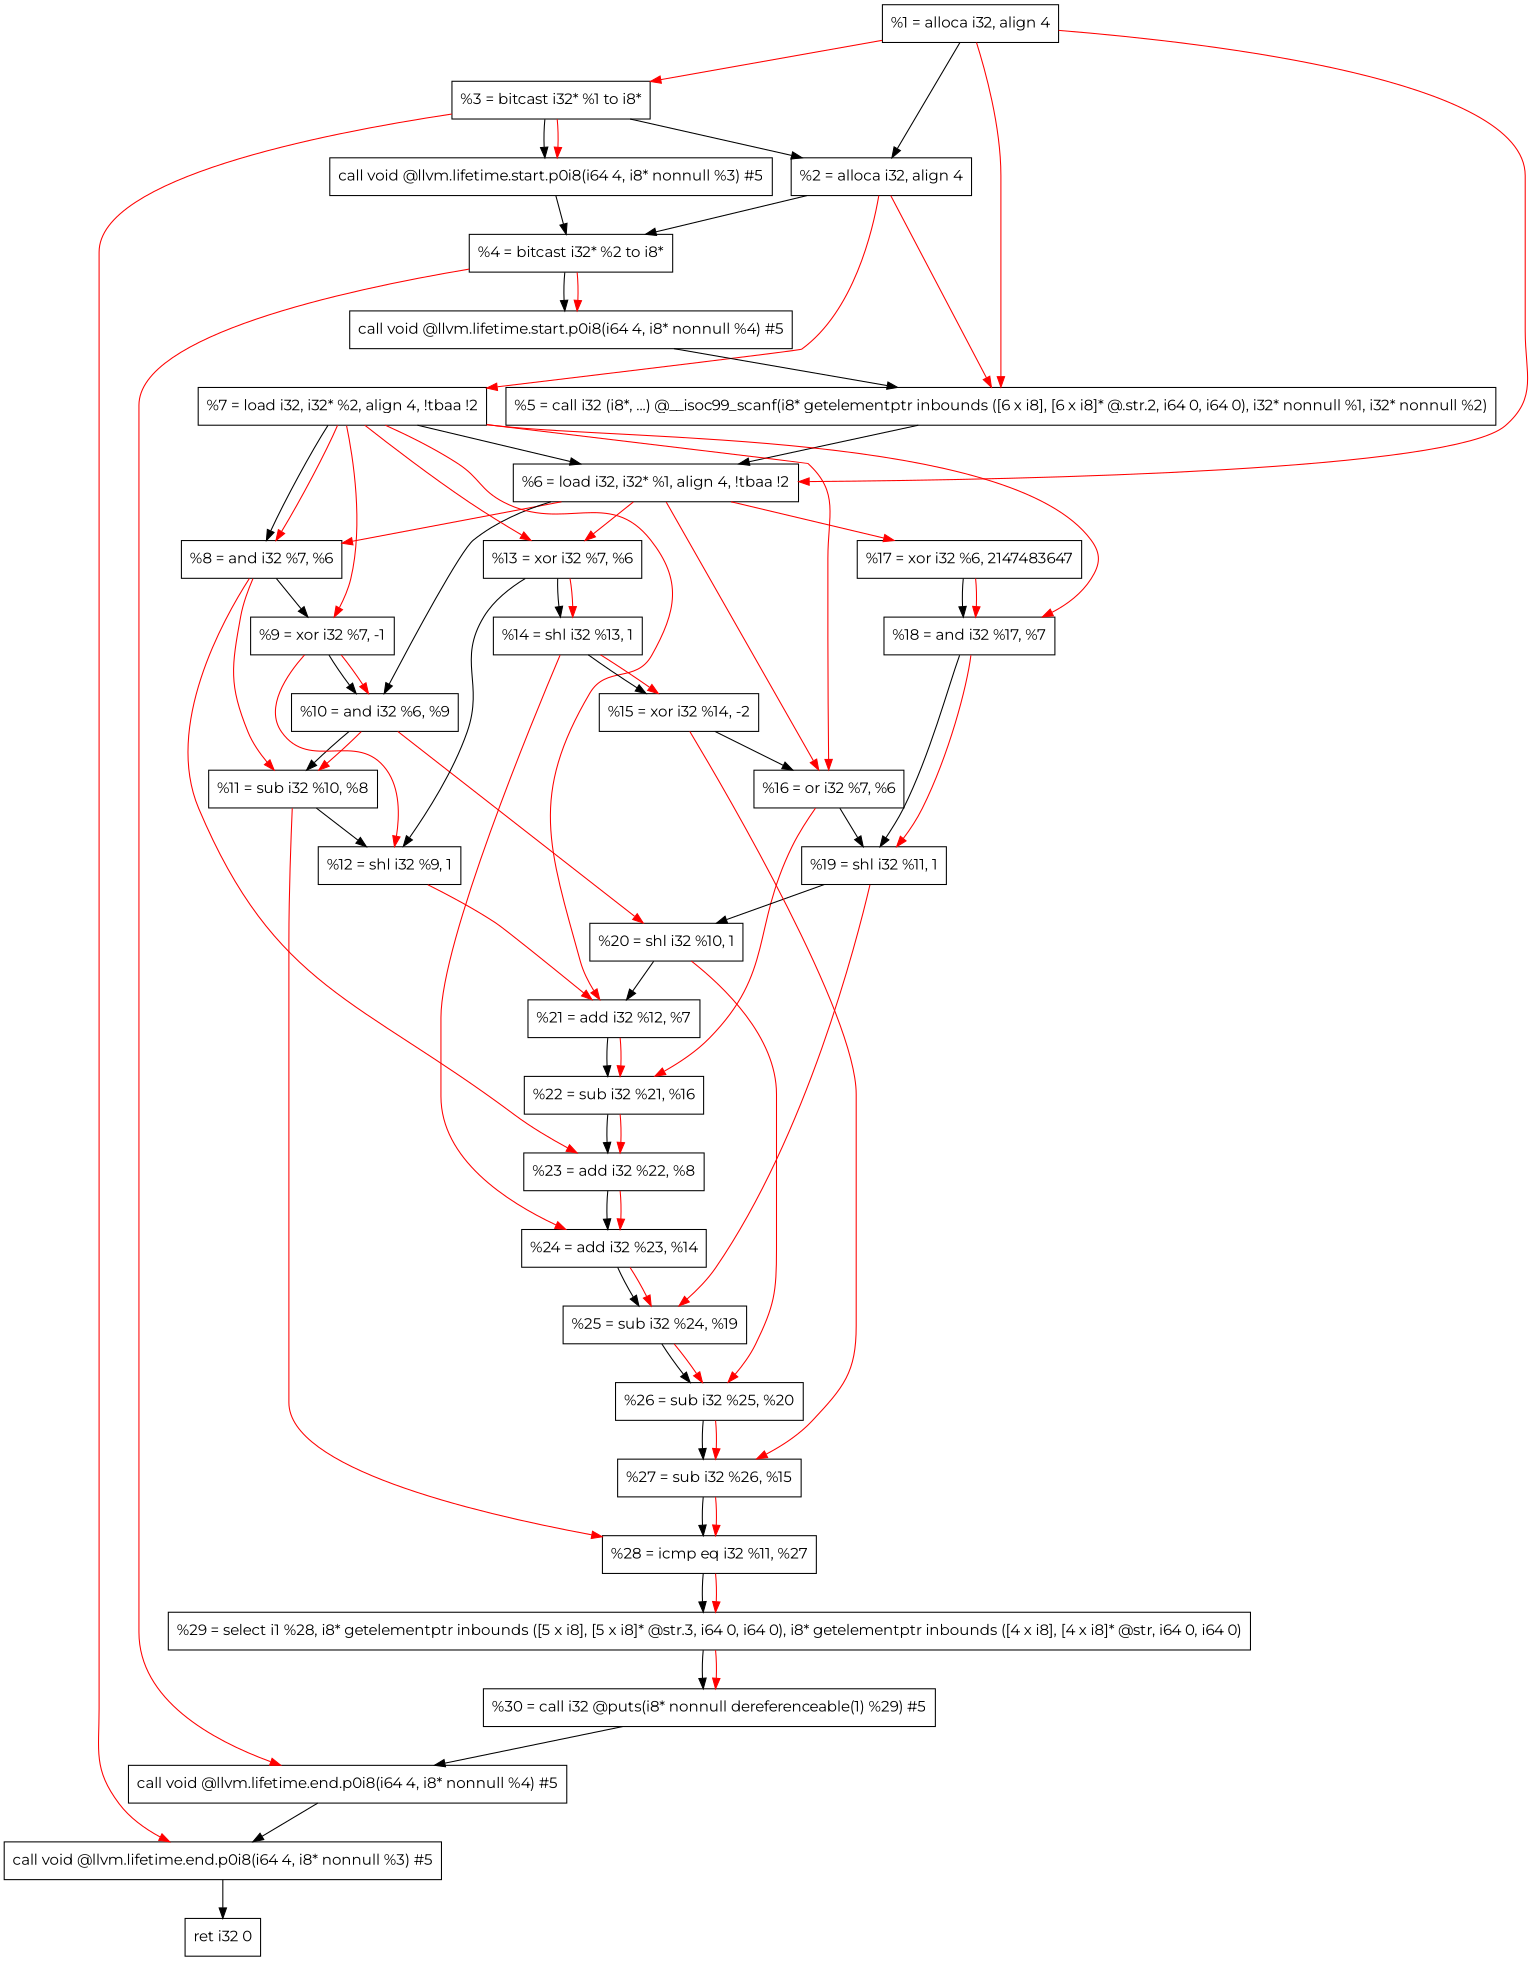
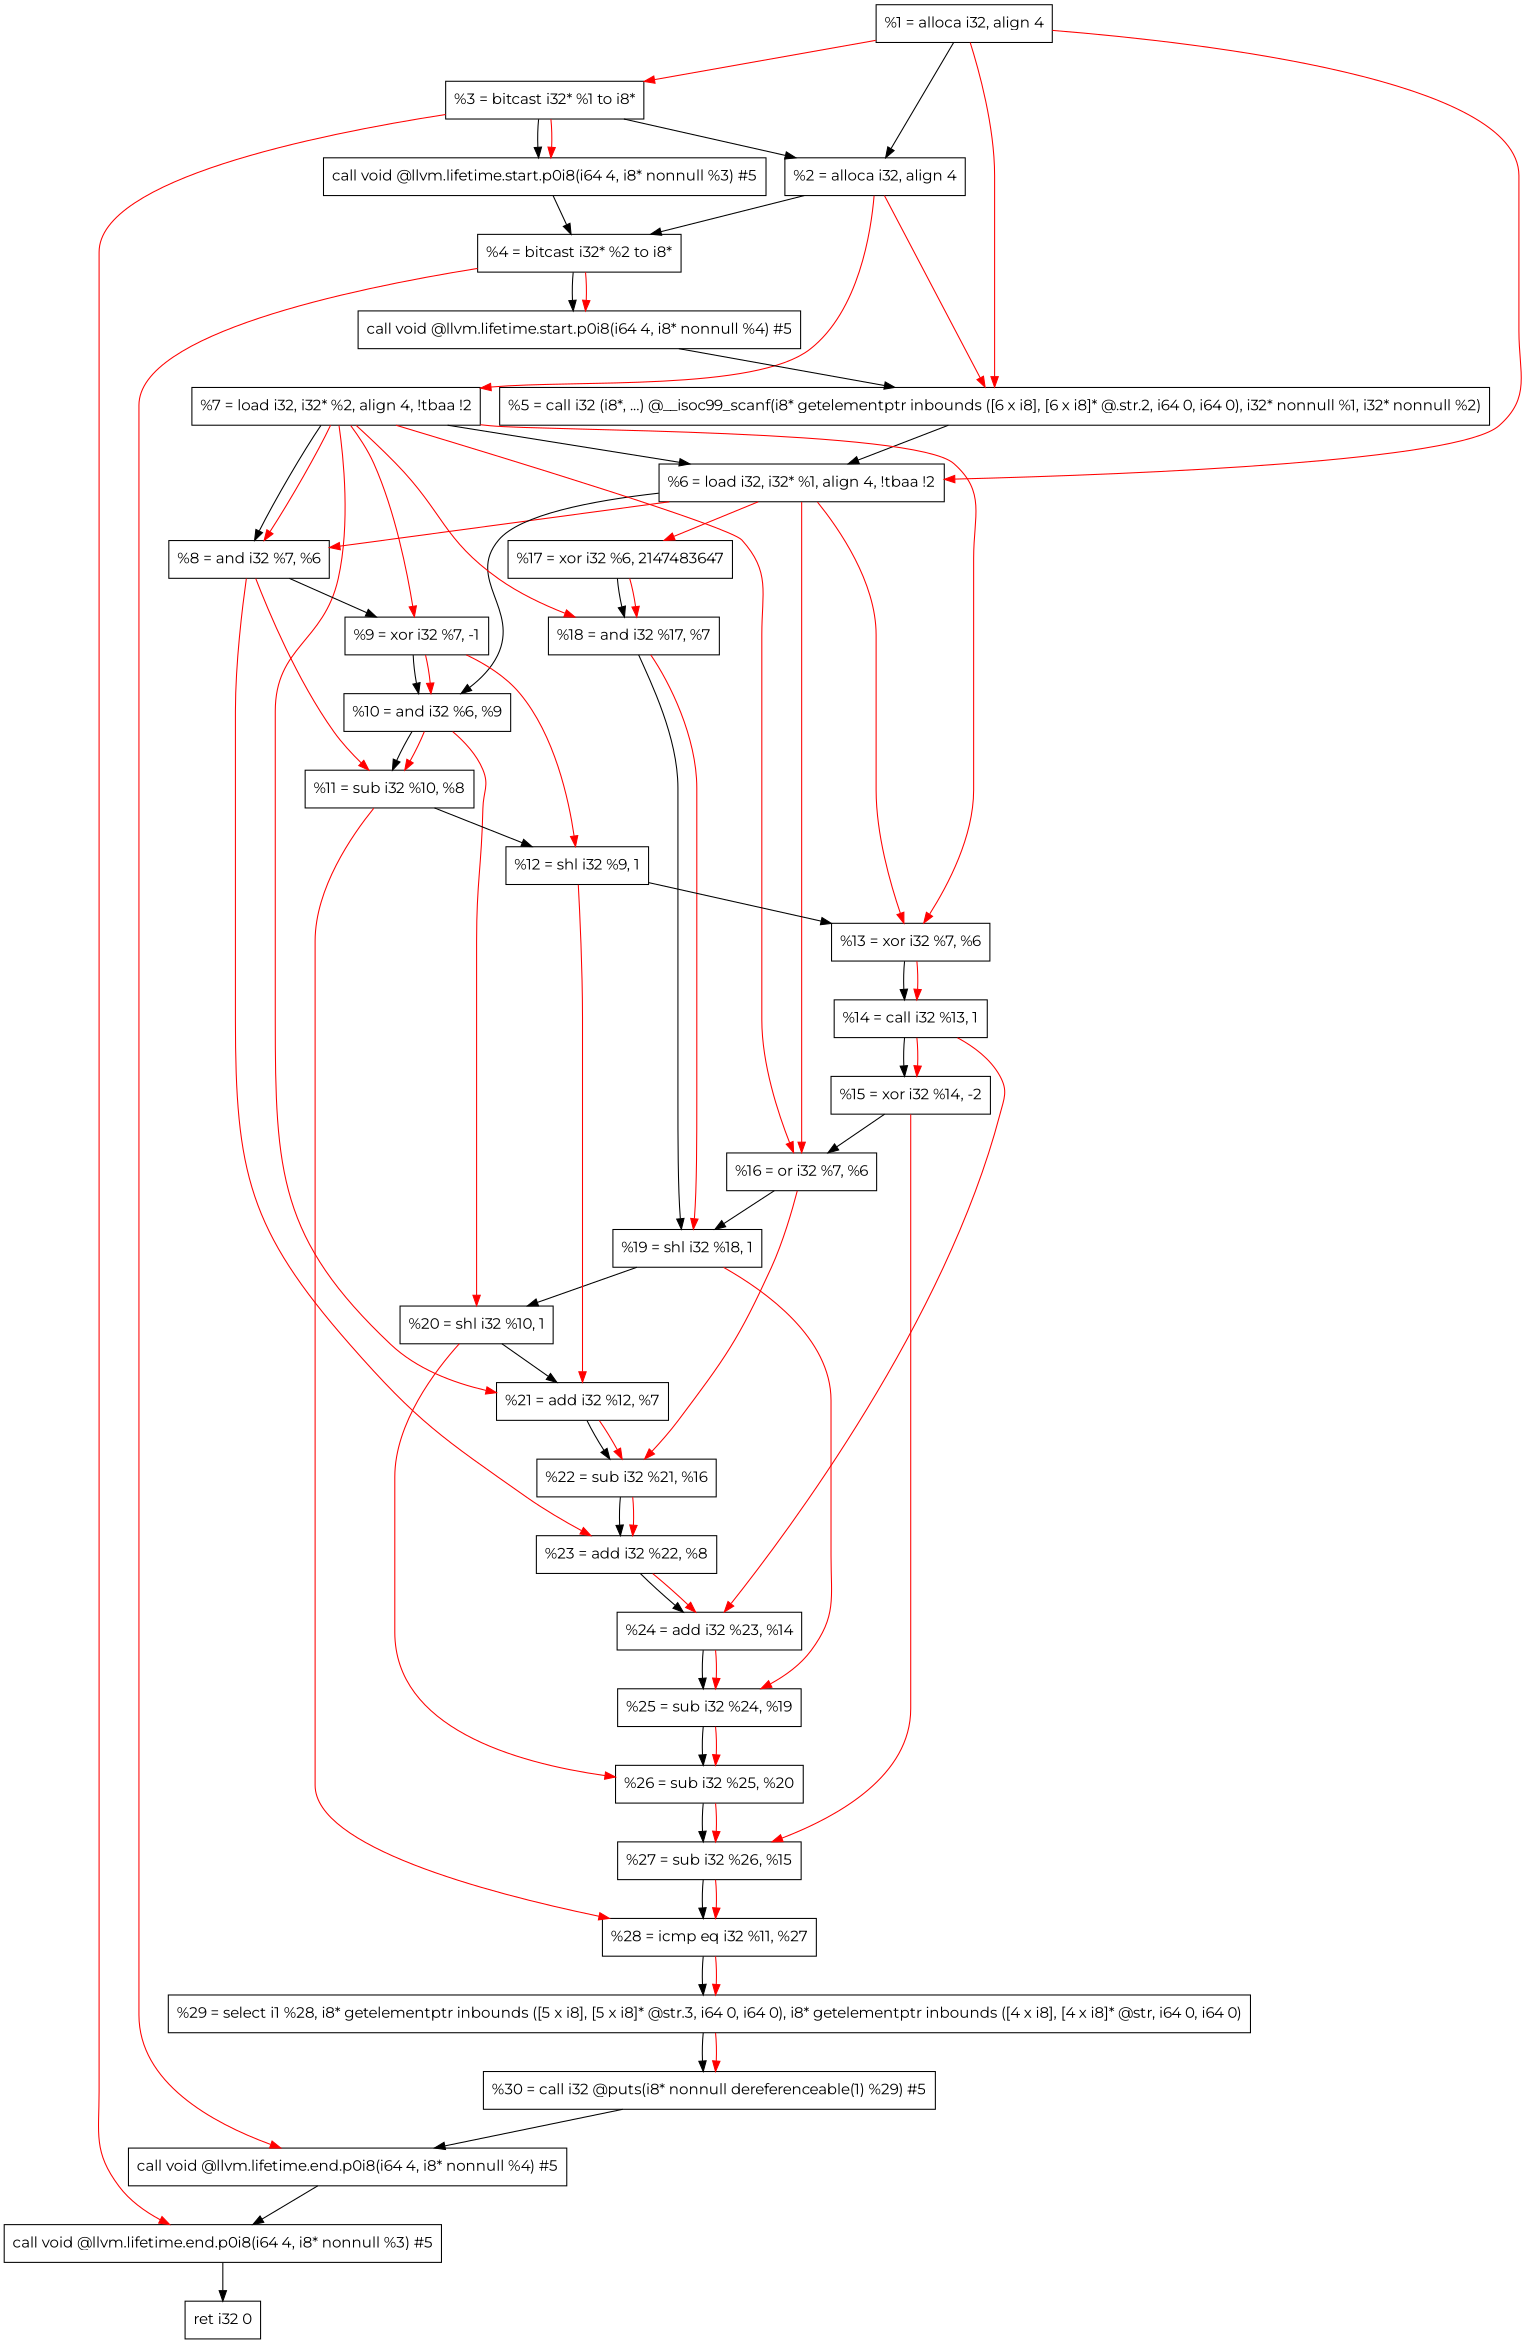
  digraph {
    fontname=Montserrat
    node [fontname=Montserrat shape=record]
    edge [fontname=Montserrat color=red]
    n1 [label="  %1 = alloca i32, align 4"]
    n2 [label="  %2 = alloca i32, align 4"]
    n3 [label="  %3 = bitcast i32* %1 to i8*"]
    n4 [label="  %5 = call i32 (i8*, ...) @__isoc99_scanf(i8* getelementptr inbounds ([6 x i8], [6 x i8]* @.str.2, i64 0, i64 0), i32* nonnull %1, i32* nonnull %2)"]
    n5 [label="  %6 = load i32, i32* %1, align 4, !tbaa !2"]
    n6 [label="  %4 = bitcast i32* %2 to i8*"]
    n7 [label="  %7 = load i32, i32* %2, align 4, !tbaa !2"]
    n8 [label="  call void @llvm.lifetime.start.p0i8(i64 4, i8* nonnull %3) #5"]
    n9 [label="  call void @llvm.lifetime.end.p0i8(i64 4, i8* nonnull %3) #5"]
    n10 [label="  %8 = and i32 %7, %6"]
    n11 [label="  %10 = and i32 %6, %9"]
    n12 [label="  %13 = xor i32 %7, %6"]
    n13 [label="  %16 = or i32 %7, %6"]
    n14 [label="  %17 = xor i32 %6, 2147483647"]
    n15 [label="  call void @llvm.lifetime.start.p0i8(i64 4, i8* nonnull %4) #5"]
    n16 [label="  call void @llvm.lifetime.end.p0i8(i64 4, i8* nonnull %4) #5"]
    n17 [label="  %9 = xor i32 %7, -1"]
    n18 [label="  %18 = and i32 %17, %7"]
    n19 [label="  %21 = add i32 %12, %7"]
    n20 [label="  ret i32 0"]
    n21 [label="  %11 = sub i32 %10, %8"]
    n22 [label="  %23 = add i32 %22, %8"]
    n23 [label="  %20 = shl i32 %10, 1"]
-   n24 [label="  %14 = shl i32 %13, 1"]
+   n24 [label="%14 = call i32 %13, 1"]
    n25 [label="  %22 = sub i32 %21, %16"]
-   n26 [label="%19 = shl i32 %11, 1"]
+   n26 [label="  %19 = shl i32 %18, 1"]
    n27 [label="  %12 = shl i32 %9, 1"]
    n28 [label="  %28 = icmp eq i32 %11, %27"]
    n29 [label="  %24 = add i32 %23, %14"]
    n30 [label="  %26 = sub i32 %25, %20"]
    n31 [label="  %29 = select i1 %28, i8* getelementptr inbounds ([5 x i8], [5 x i8]* @str.3, i64 0, i64 0), i8* getelementptr inbounds ([4 x i8], [4 x i8]* @str, i64 0, i64 0)"]
    n32 [label="  %15 = xor i32 %14, -2"]
    n33 [label="  %27 = sub i32 %26, %15"]
    n34 [label="  %25 = sub i32 %24, %19"]
    n35 [label="  %30 = call i32 @puts(i8* nonnull dereferenceable(1) %29) #5"]
    n1 -> n2 [color=""]
    n1 -> n3
    n1 -> n4
    n1 -> n5
    n2 -> n4
    n2 -> n6 [color=black]
    n2 -> n7
    n3 -> n2 [color=""]
    n3 -> n8 [color=""]
    n3 -> n8
    n3 -> n9
    n4 -> n5 [color=""]
    n5 -> n10
    n5 -> n11 [color=black]
    n5 -> n12
    n5 -> n13
    n5 -> n14
    n6 -> n15 [color=""]
    n6 -> n15
    n6 -> n16
    n7 -> n5 [color=""]
    n7 -> n10 [color=""]
    n7 -> n10
    n7 -> n12
    n7 -> n13
    n7 -> n17
    n7 -> n18
    n7 -> n19
    n8 -> n6 [color=""]
    n9 -> n20 [color=""]
    n10 -> n17 [color=""]
    n10 -> n21
    n10 -> n22
    n11 -> n21 [color=""]
    n11 -> n21
    n11 -> n23
    n12 -> n24 [color=""]
    n12 -> n24
    n13 -> n25
    n13 -> n26 [color=""]
    n14 -> n18 [color=""]
    n14 -> n18
    n15 -> n4 [color=""]
    n16 -> n9 [color=""]
    n17 -> n11 [color=""]
    n17 -> n11
    n17 -> n27
    n18 -> n26 [color=""]
    n18 -> n26
    n19 -> n25 [color=""]
    n19 -> n25
    n21 -> n27 [color=""]
    n21 -> n28
    n22 -> n29 [color=""]
    n22 -> n29
    n23 -> n19 [color=""]
    n23 -> n30
    n24 -> n29
    n24 -> n32 [color=""]
    n24 -> n32
    n25 -> n22 [color=""]
    n25 -> n22
    n26 -> n23 [color=""]
    n26 -> n34
-   n12 -> n27 [color=""]
+   n27 -> n12 [color=""]
    n27 -> n19
    n28 -> n31 [color=""]
    n28 -> n31
    n29 -> n34 [color=""]
    n29 -> n34
    n30 -> n33 [color=""]
    n30 -> n33
    n31 -> n35 [color=""]
    n31 -> n35
    n32 -> n13 [color=""]
    n32 -> n33
    n33 -> n28 [color=""]
    n33 -> n28
    n34 -> n30 [color=""]
    n34 -> n30
    n35 -> n16 [color=""]
  }
